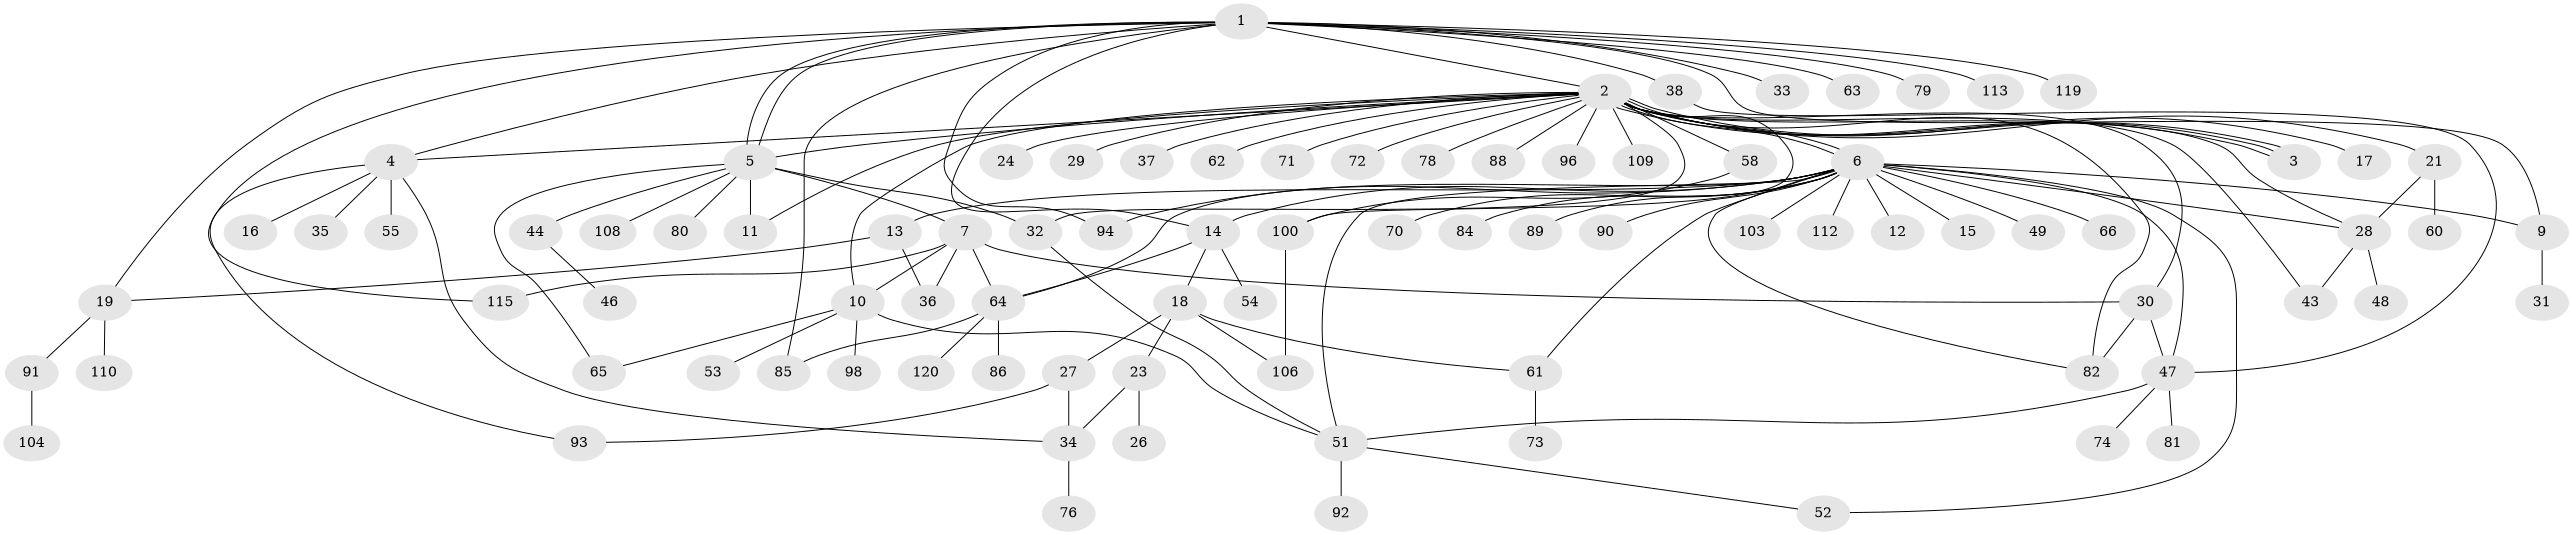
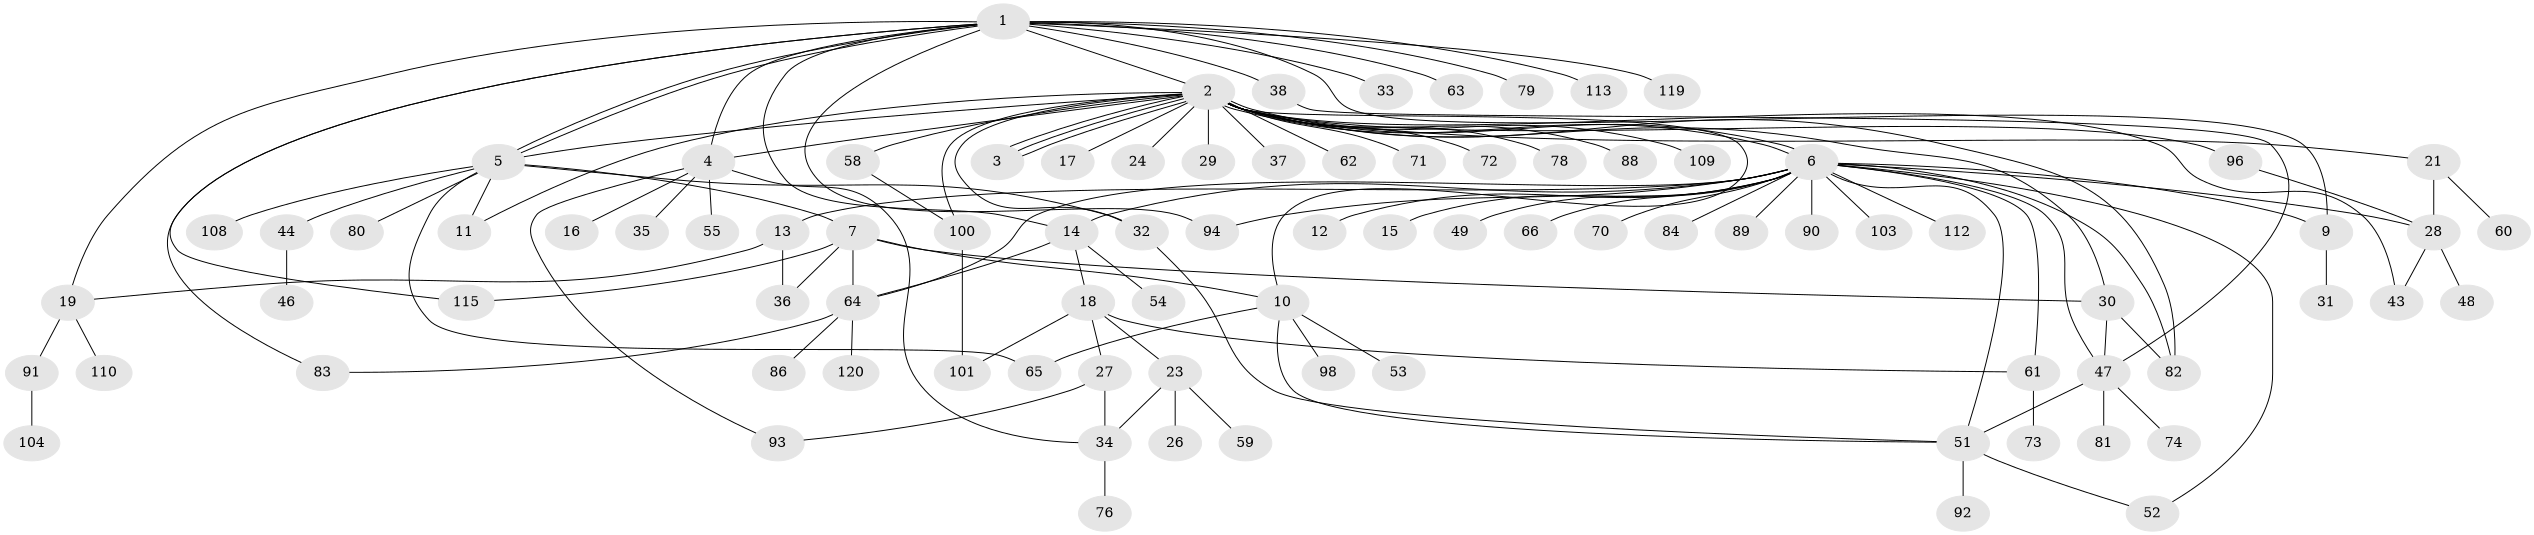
  graph {
    node [color=gray90 style=filled]
    1 [super="+95"]
    2 [super="+102"]
    4 [super="+8"]
    5 [super="+45"]
    9 [super="+22"]
    14 [super="+69"]
    19 [super="+56"]
    33
    38
    63
    79
-   83 [label=85]
+   83
    94
    113
    119
    115
    30 [super="+106"]
    3
    6 [super="+20"]
    10 [super="+39"]
    11 [super="+85"]
    17 [super="+116"]
    21
    24 [super="+50"]
    28 [super="+77"]
    29
    32 [super="+97"]
    37
    43 [super="+67"]
    58
    62
    71
    72
    78
    82
    88
    96
    100
    109
    16
    34 [super="+107"]
    35
    55
    93
    7 [super="+41"]
    44 [super="+75"]
    65 [super="+105"]
    80
    108
    31
    64 [super="+117"]
    18 [super="+25"]
    54
    91 [super="+114"]
    110
    47
    12
    13 [super="+57"]
    15
    49
    51 [super="+68"]
    52
    61 [super="+118"]
    66 [super="+99"]
    70
    84
    89 [super="+111"]
    90
    103
    112
    53
    98
    60
    48
-   101 [label=106]
+   101
    76
    36 [super="+87"]
    46
    74
    81
    92
    73
    86
    120
    23 [super="+40"]
    27 [super="+42"]
    26
+   59
    104
    1 -- 2
    1 -- 4
    1 -- 5
    1 -- 5
    1 -- 9
    1 -- 14
    1 -- 19
    1 -- 33
    1 -- 38
    1 -- 63
    1 -- 79
    1 -- 83
    1 -- 94
    1 -- 113
    1 -- 119
    1 -- 115
    2 -- 4
    2 -- 5
    2 -- 30
    2 -- 3
    2 -- 3
    2 -- 3
    2 -- 6
    2 -- 6
    2 -- 10
    2 -- 11
    2 -- 17 [weight=2]
    2 -- 21
    2 -- 24
-   2 -- 28
+   96 -- 28
    2 -- 29
    2 -- 32
    2 -- 37
    2 -- 43
    2 -- 58
    2 -- 62
    2 -- 71
    2 -- 72
    2 -- 78
    2 -- 82
    2 -- 88
    2 -- 96
    2 -- 100
    2 -- 109
    4 -- 16
    4 -- 34
    4 -- 35
    4 -- 55
    4 -- 93
    5 -- 11
    5 -- 32
    5 -- 7
    5 -- 44
    5 -- 65
    5 -- 80
    5 -- 108
    9 -- 31
    14 -- 64
    14 -- 18
    14 -- 54
    19 -- 91
    19 -- 110
    38 -- 47
    30 -- 82
    30 -- 47
    6 -- 9
    6 -- 14
    6 -- 94
    6 -- 28
    6 -- 82
    6 -- 64
    6 -- 47
    6 -- 12
    6 -- 13 [weight=2]
    6 -- 15
    6 -- 49
    6 -- 51
    6 -- 52
    6 -- 61
    6 -- 66
    6 -- 70
    6 -- 84
    6 -- 89
    6 -- 90
    6 -- 103
    6 -- 112
    10 -- 65
    10 -- 51
    10 -- 53
    10 -- 98
    21 -- 28
    21 -- 60
    28 -- 43
    28 -- 48
    32 -- 51
    58 -- 100
    100 -- 101
    34 -- 76
    7 -- 115
    7 -- 30
    7 -- 10
    7 -- 64
    7 -- 36
    44 -- 46
    64 -- 83
    64 -- 86
    64 -- 120
    18 -- 61
    18 -- 101
    18 -- 23
    18 -- 27
    91 -- 104
    47 -- 51
    47 -- 74
    47 -- 81
    13 -- 19
    13 -- 36
    51 -- 52
    51 -- 92
    61 -- 73
    23 -- 34
    23 -- 26
+   23 -- 59
    27 -- 34
    27 -- 93
  }
